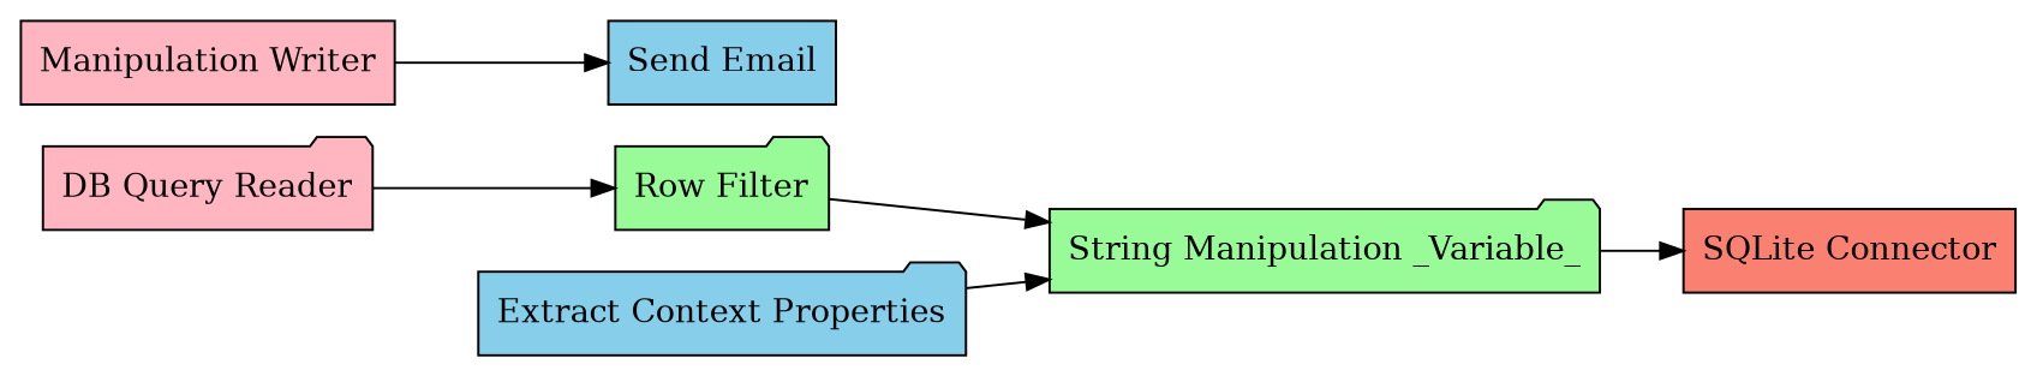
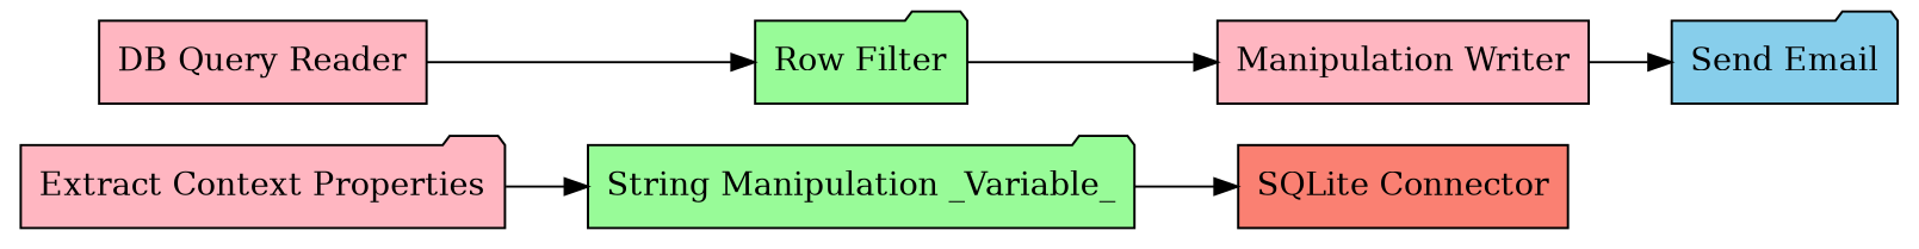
  digraph {
    fontname="DejaVu Serif"
    rankdir=LR
    node [fillcolor=palegreen fontname="DejaVu Serif" shape=folder style=filled]
    edge [fontname="DejaVu Serif"]
    n1 [label="String Manipulation _Variable_"]
    n2 [fillcolor=salmon label="SQLite Connector" shape=box]
-   n3 [fillcolor=lightpink label="DB Query Reader"]
+   n3 [fillcolor=lightpink label="DB Query Reader" shape=box]
    n4 [label="Row Filter"]
    n5 [fillcolor=lightpink label="Manipulation Writer" shape=box]
-   n6 [fillcolor=skyblue label="Send Email" shape=box]
-   n7 [fillcolor=skyblue label="Extract Context Properties"]
+   n6 [fillcolor=skyblue label="Send Email"]
+   n7 [fillcolor=lightpink label="Extract Context Properties"]
    n1 -> n2
    n3 -> n4
-   n4 -> n1
+   n4 -> n5
    n5 -> n6
    n7 -> n1
  }
